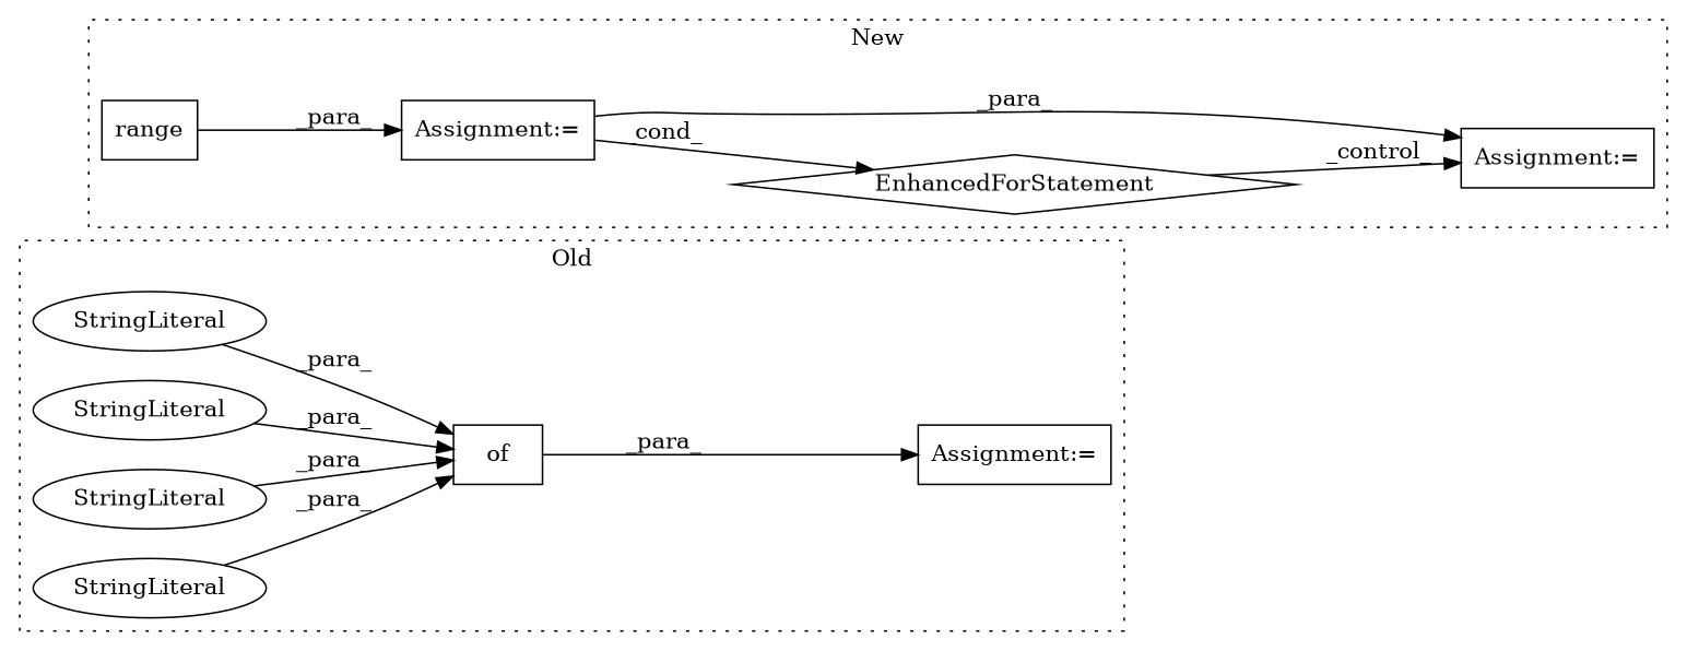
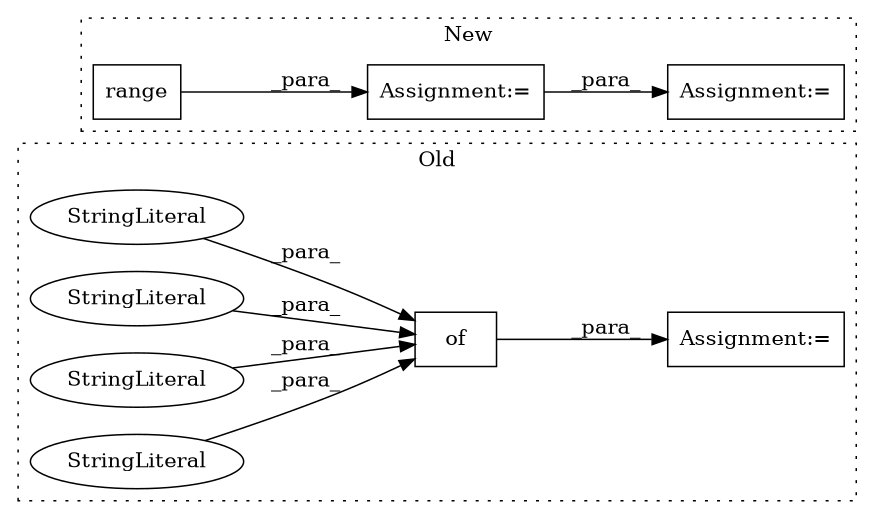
  digraph {
    rankdir=LR
    node [a=45 l=1 s="2561,2657" shape=box]
    n1 [a=32 l="3,1" label=of s="2605,2675"]
    n2 [a=7 label="Assignment:=" s=2600]
    n3 [l=7 label=StringLiteral s=2631 shape=ellipse]
    n4 [l=10 label=StringLiteral s=2608 shape=ellipse]
    n5 [l=6 label=StringLiteral s=2655 shape=ellipse]
    n6 [l=5 label=StringLiteral s=2645 shape=ellipse]
    n7 [a=32 l="6,1" label=range s="2630,2656"]
    n8 [a=7 l="61,2" label="Assignment:="]
-   n9 [a=70 l="61,2" label=EnhancedForStatement shape=diamond]
    n10 [a=7 label="Assignment:=" s=2695]
    subgraph cluster_1 {
      label=Old
      style=dotted
      n1
      n2
      n3
      n4
      n5
      n6
    }
    subgraph cluster_2 {
      label=New
      style=dotted
      n7
      n8
-     n9
      n10
    }
    n1 -> n2 [label=_para_]
    n3 -> n1 [label=_para_]
    n4 -> n1 [label=_para_]
    n5 -> n1 [label=_para_]
    n6 -> n1 [label=_para_]
    n7 -> n8 [label=_para_]
-   n8 -> n9 [label=_cond_]
    n8 -> n10 [label=_para_]
-   n9 -> n10 [label=_control_]
  }
